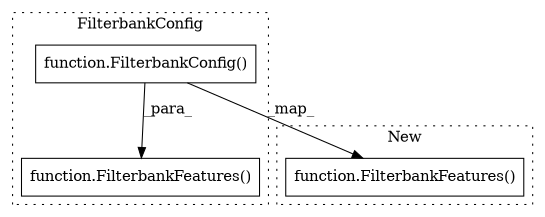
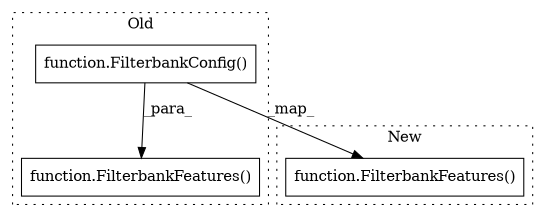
  digraph {
    node [a=75 shape=box]
    n1 [l=26 label="function.FilterbankConfig()" s=11547]
    n2 [l="19,1" label="function.FilterbankFeatures()" s="11528,11573"]
    n3 [l=28 label="function.FilterbankFeatures()" s=11416]
    subgraph cluster_1 {
-     label=FilterbankConfig
+     label=Old
      style=dotted
      n1
      n2
    }
    subgraph cluster_2 {
      label=New
      style=dotted
      n3
    }
    n1 -> n2 [label=_para_]
    n1 -> n3 [label=_map_]
  }
